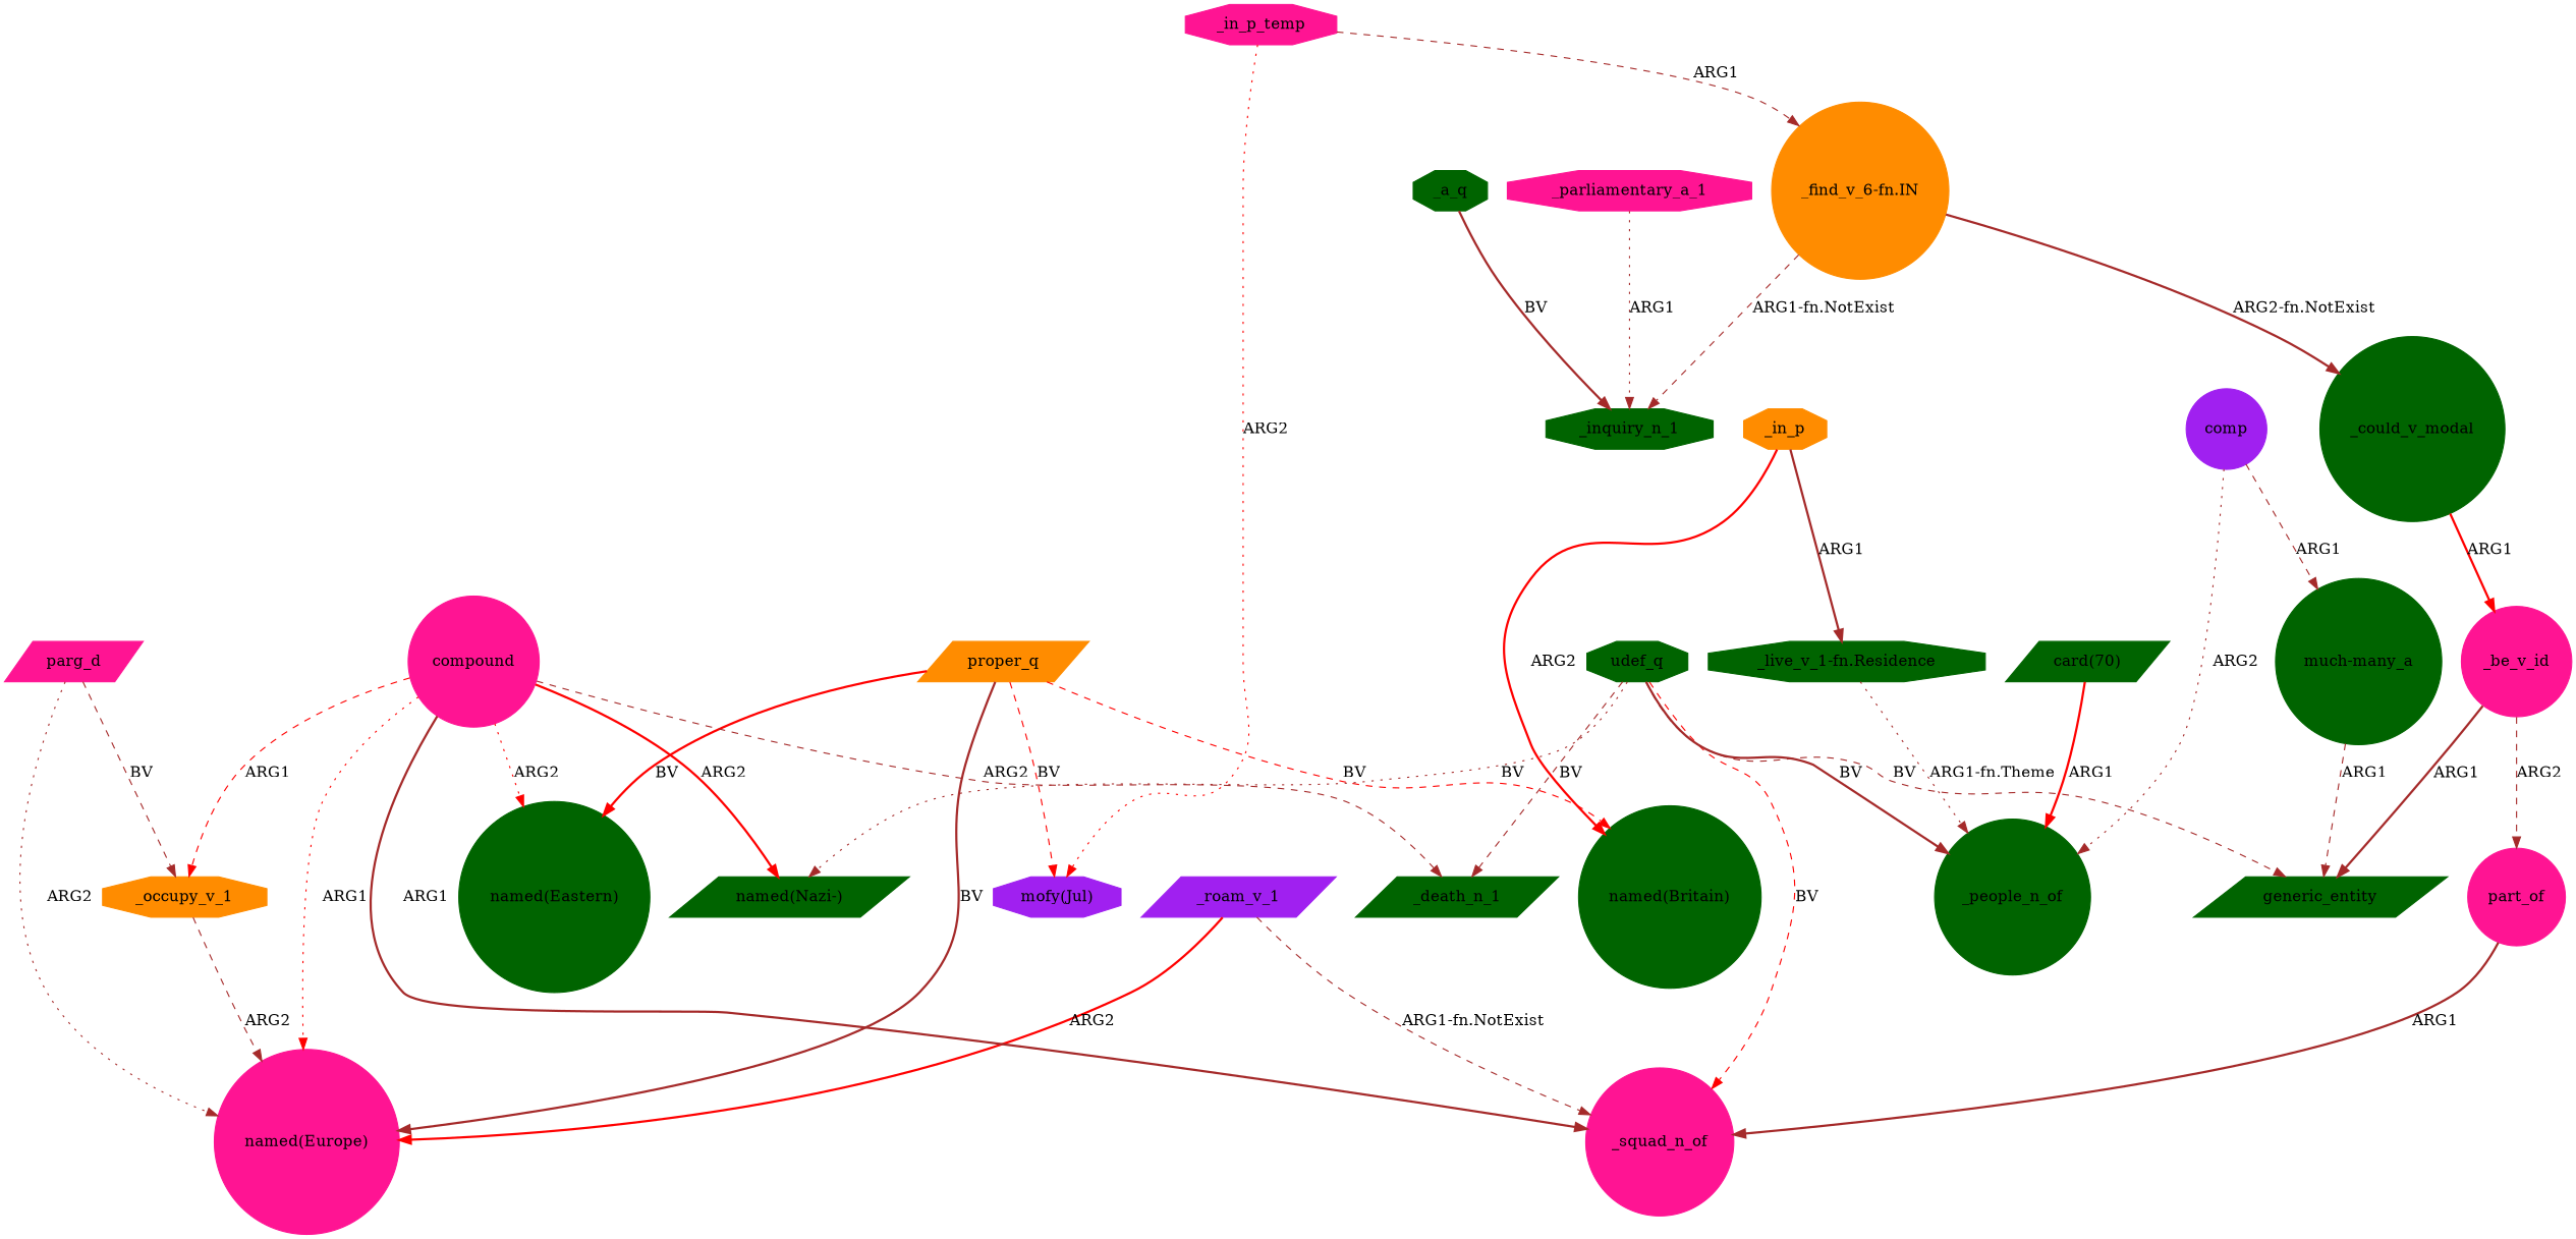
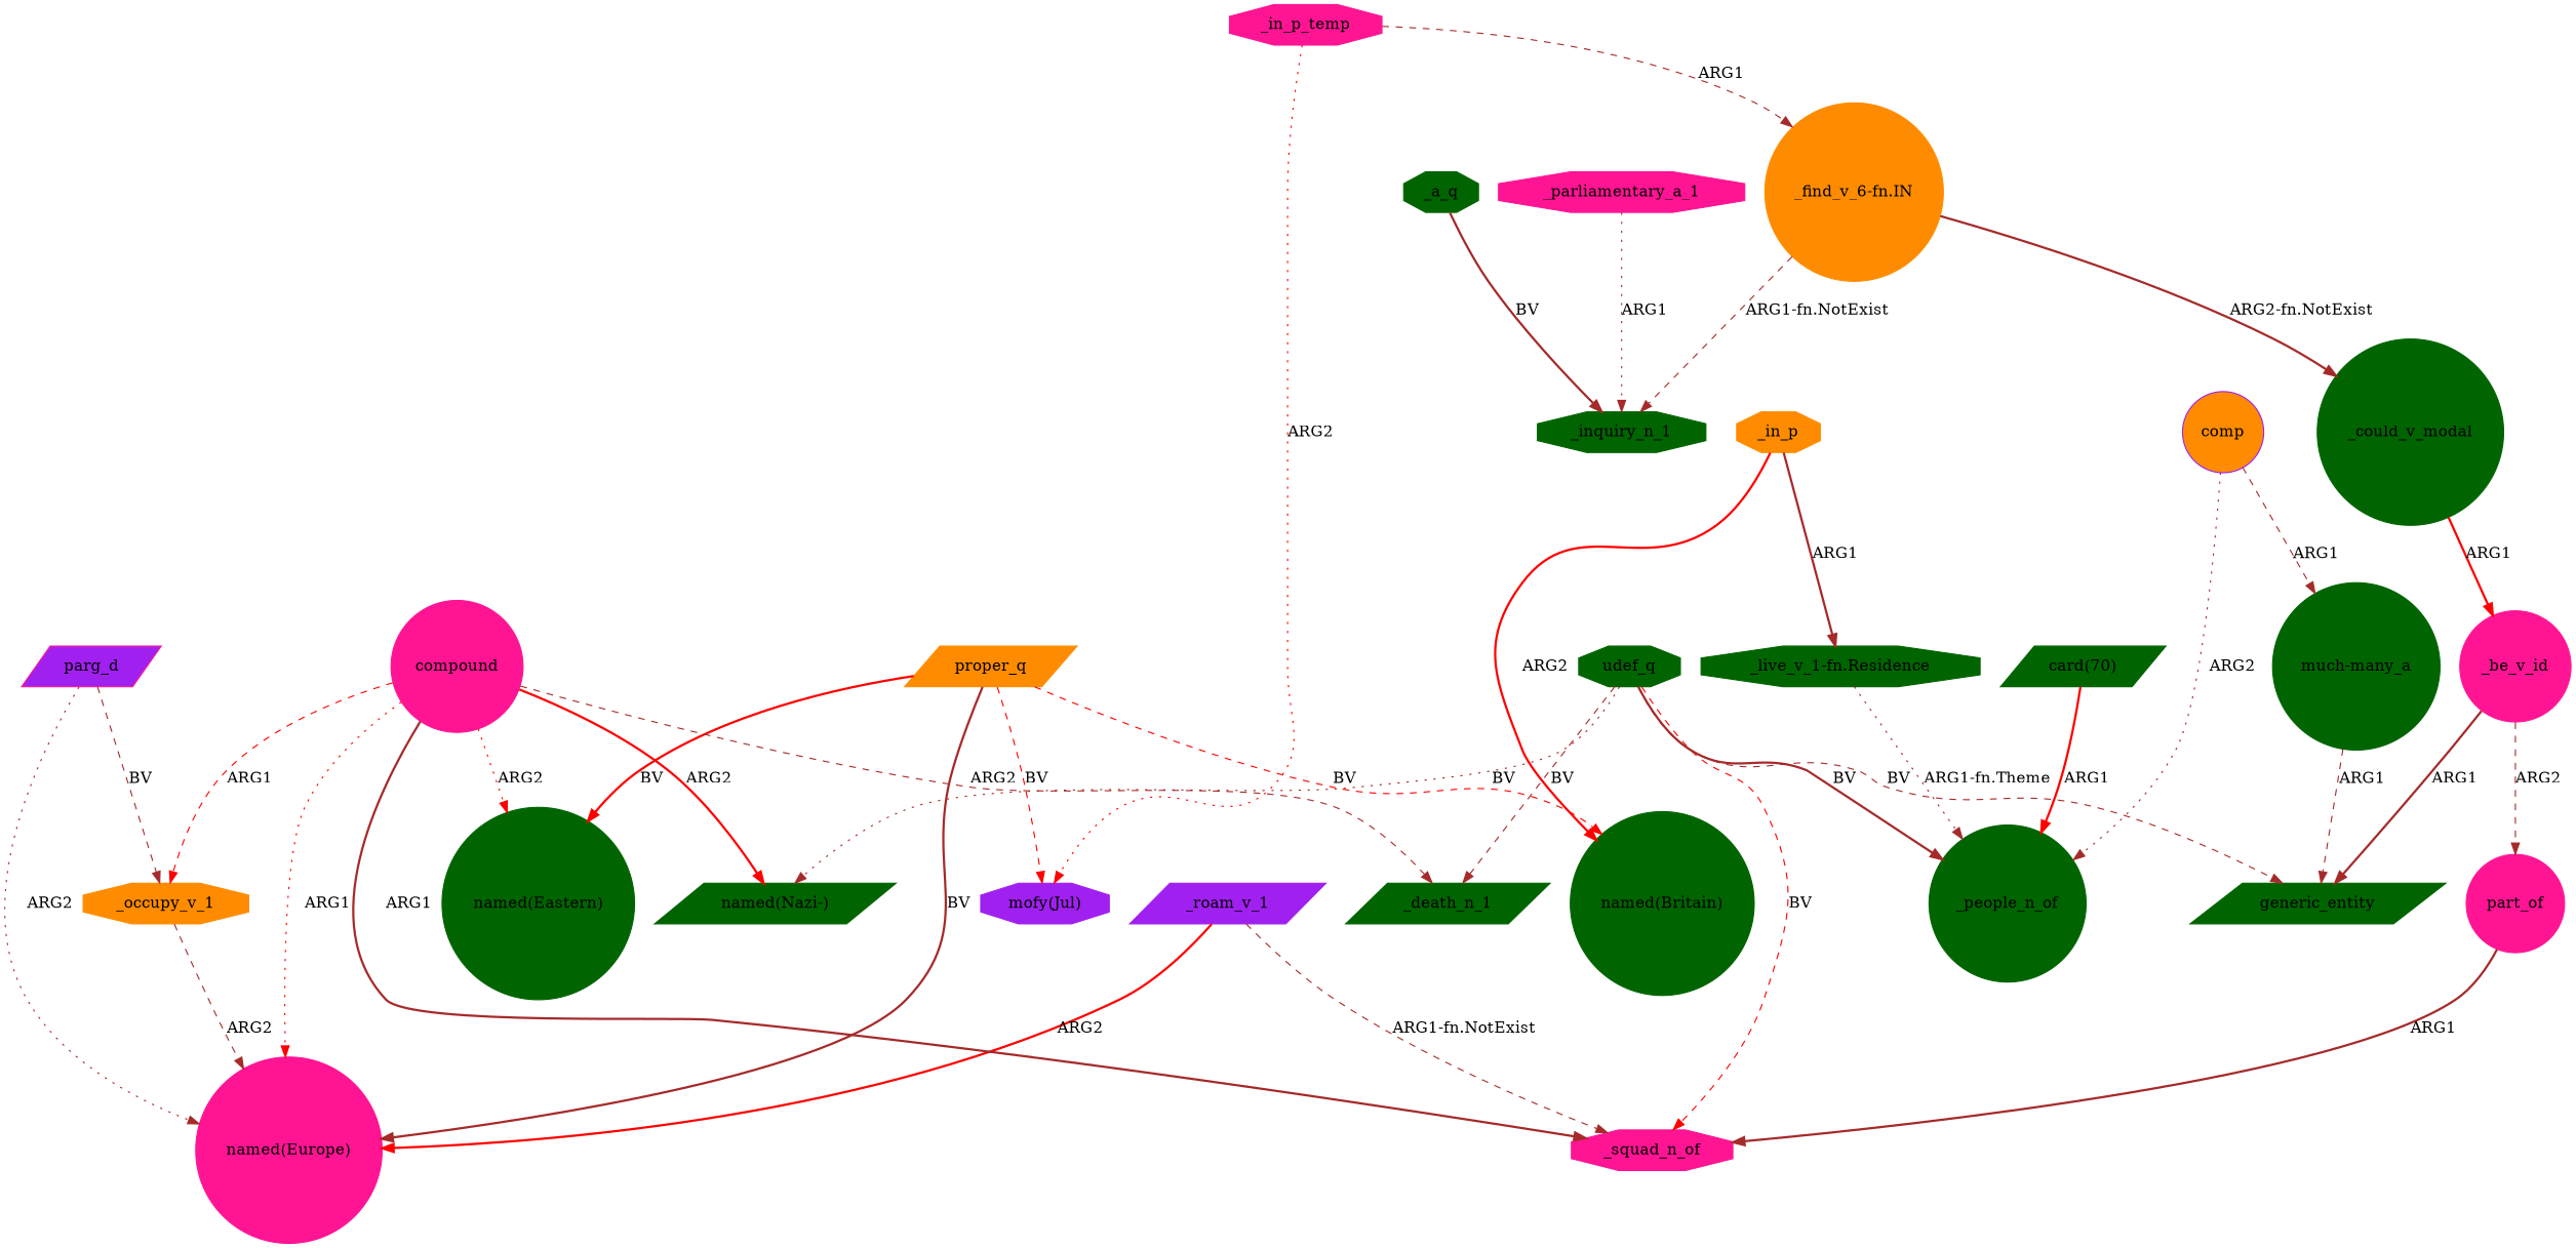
  digraph {
    node [color=darkgreen shape=circle style=filled]
    edge [color=brown style=dashed]
    part_of [color=deeppink]
-   _squad_n_of [color=deeppink]
-   parg_d [color=deeppink shape=parallelogram]
+   _squad_n_of [color=deeppink shape=octagon]
+   parg_d [color=deeppink shape=parallelogram fillcolor=purple]
    "named(Europe)" [color=deeppink]
    _occupy_v_1 [color=darkorange shape=octagon]
    _in_p [color=darkorange shape=octagon]
    "named(Britain)"
    "_live_v_1-fn.Residence" [shape=octagon]
    _people_n_of
    _roam_v_1 [color=purple shape=parallelogram]
    proper_q [color=darkorange shape=parallelogram]
    "mofy(Jul)" [color=purple shape=octagon]
    "named(Eastern)"
    _a_q [shape=octagon]
    _inquiry_n_1 [shape=octagon]
    udef_q [shape=octagon]
    generic_entity [shape=parallelogram]
    "named(Nazi-)" [shape=parallelogram]
    _death_n_1 [shape=parallelogram]
    n20 [color=darkorange label="_find_v_6-fn.IN"]
    _could_v_modal
    _be_v_id [color=deeppink]
    compound [color=deeppink]
    "much-many_a"
    _in_p_temp [color=deeppink shape=octagon]
    "card(70)" [shape=parallelogram]
-   comp [color=purple]
+   comp [color=purple fillcolor=darkorange]
    _parliamentary_a_1 [color=deeppink shape=octagon]
    part_of -> _squad_n_of [label=ARG1 style=bold]
    parg_d -> "named(Europe)" [label=ARG2 style=dotted]
    parg_d -> _occupy_v_1 [label=BV]
    _occupy_v_1 -> "named(Europe)" [label=ARG2]
    _in_p -> "named(Britain)" [color=red label=ARG2 style=bold]
    _in_p -> "_live_v_1-fn.Residence" [label=ARG1 style=bold]
    "_live_v_1-fn.Residence" -> _people_n_of [label="ARG1-fn.Theme" style=dotted]
    _roam_v_1 -> _squad_n_of [label="ARG1-fn.NotExist"]
    _roam_v_1 -> "named(Europe)" [color=red label=ARG2 style=bold]
    proper_q -> "named(Europe)" [label=BV style=bold]
    proper_q -> "named(Britain)" [color=red label=BV]
    proper_q -> "mofy(Jul)" [color=red label=BV]
    proper_q -> "named(Eastern)" [color=red label=BV style=bold]
    _a_q -> _inquiry_n_1 [label=BV style=bold]
    udef_q -> _squad_n_of [color=red label=BV]
    udef_q -> _people_n_of [label=BV style=bold]
    udef_q -> generic_entity [label=BV]
    udef_q -> "named(Nazi-)" [label=BV style=dotted]
    udef_q -> _death_n_1 [label=BV]
    n20 -> _inquiry_n_1 [label="ARG1-fn.NotExist"]
    n20 -> _could_v_modal [label="ARG2-fn.NotExist" style=bold]
    _could_v_modal -> _be_v_id [color=red label=ARG1 style=bold]
    _be_v_id -> part_of [label=ARG2]
    _be_v_id -> generic_entity [label=ARG1 style=bold]
    compound -> _squad_n_of [label=ARG1 style=bold]
    compound -> "named(Europe)" [color=red label=ARG1 style=dotted]
    compound -> _occupy_v_1 [color=red label=ARG1]
    compound -> "named(Eastern)" [color=red label=ARG2 style=dotted]
    compound -> "named(Nazi-)" [color=red label=ARG2 style=bold]
    compound -> _death_n_1 [label=ARG2]
    "much-many_a" -> generic_entity [label=ARG1]
    _in_p_temp -> "mofy(Jul)" [color=red label=ARG2 style=dotted]
    _in_p_temp -> n20 [label=ARG1]
    "card(70)" -> _people_n_of [color=red label=ARG1 style=bold]
    comp -> _people_n_of [label=ARG2 style=dotted]
    comp -> "much-many_a" [label=ARG1]
    _parliamentary_a_1 -> _inquiry_n_1 [label=ARG1 style=dotted]
  }
